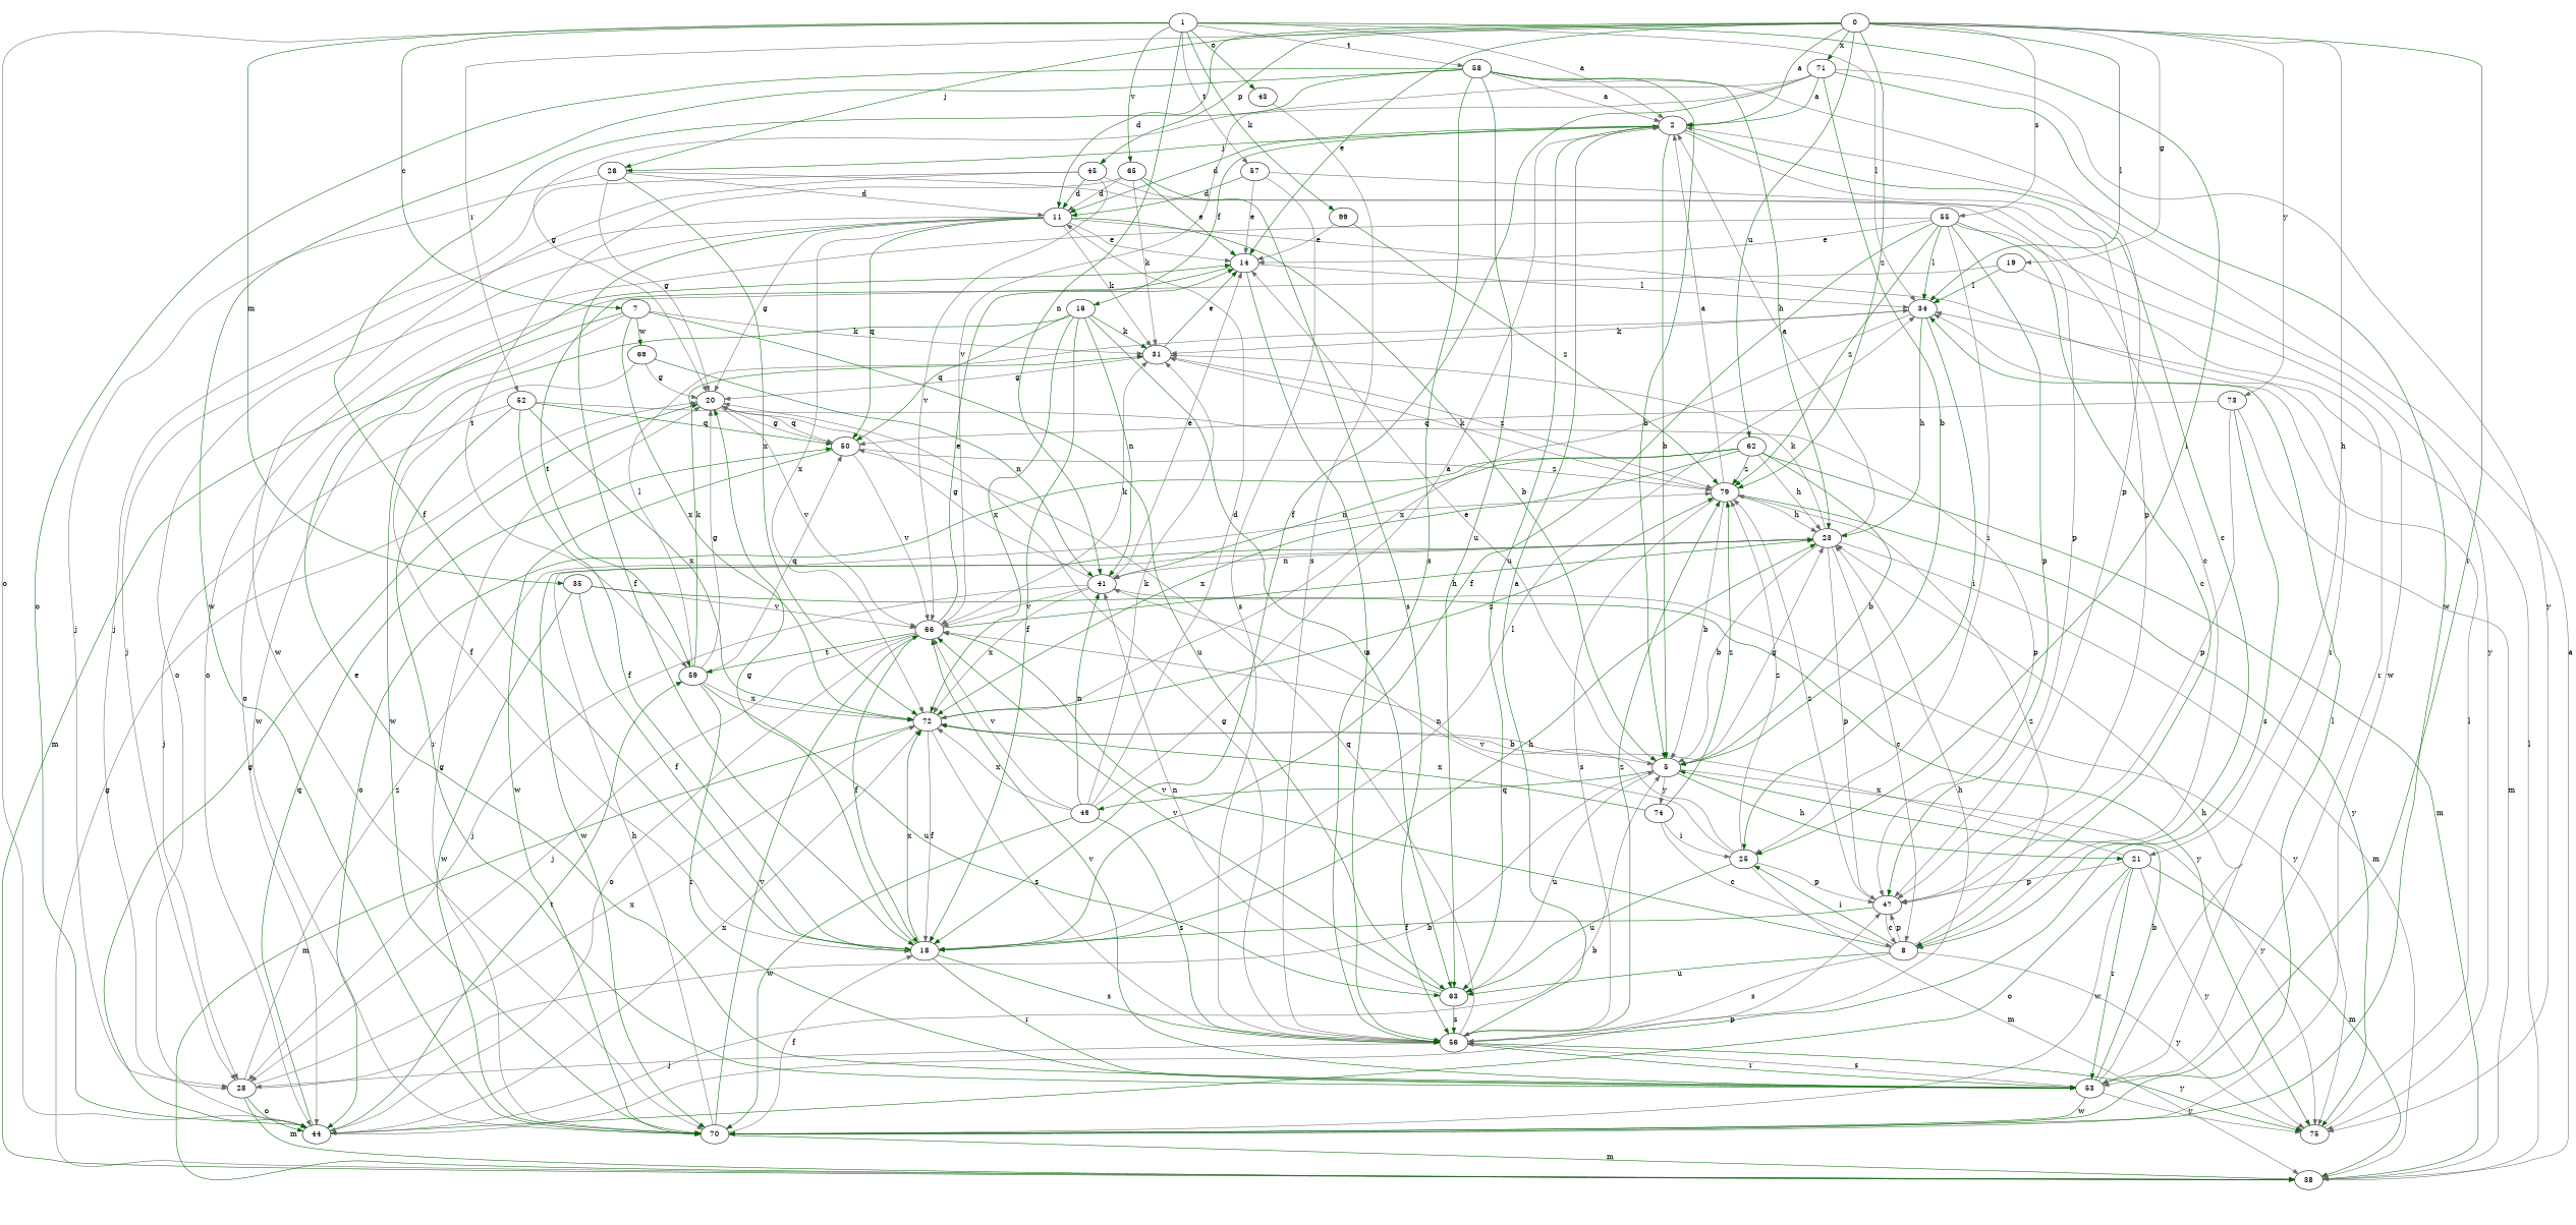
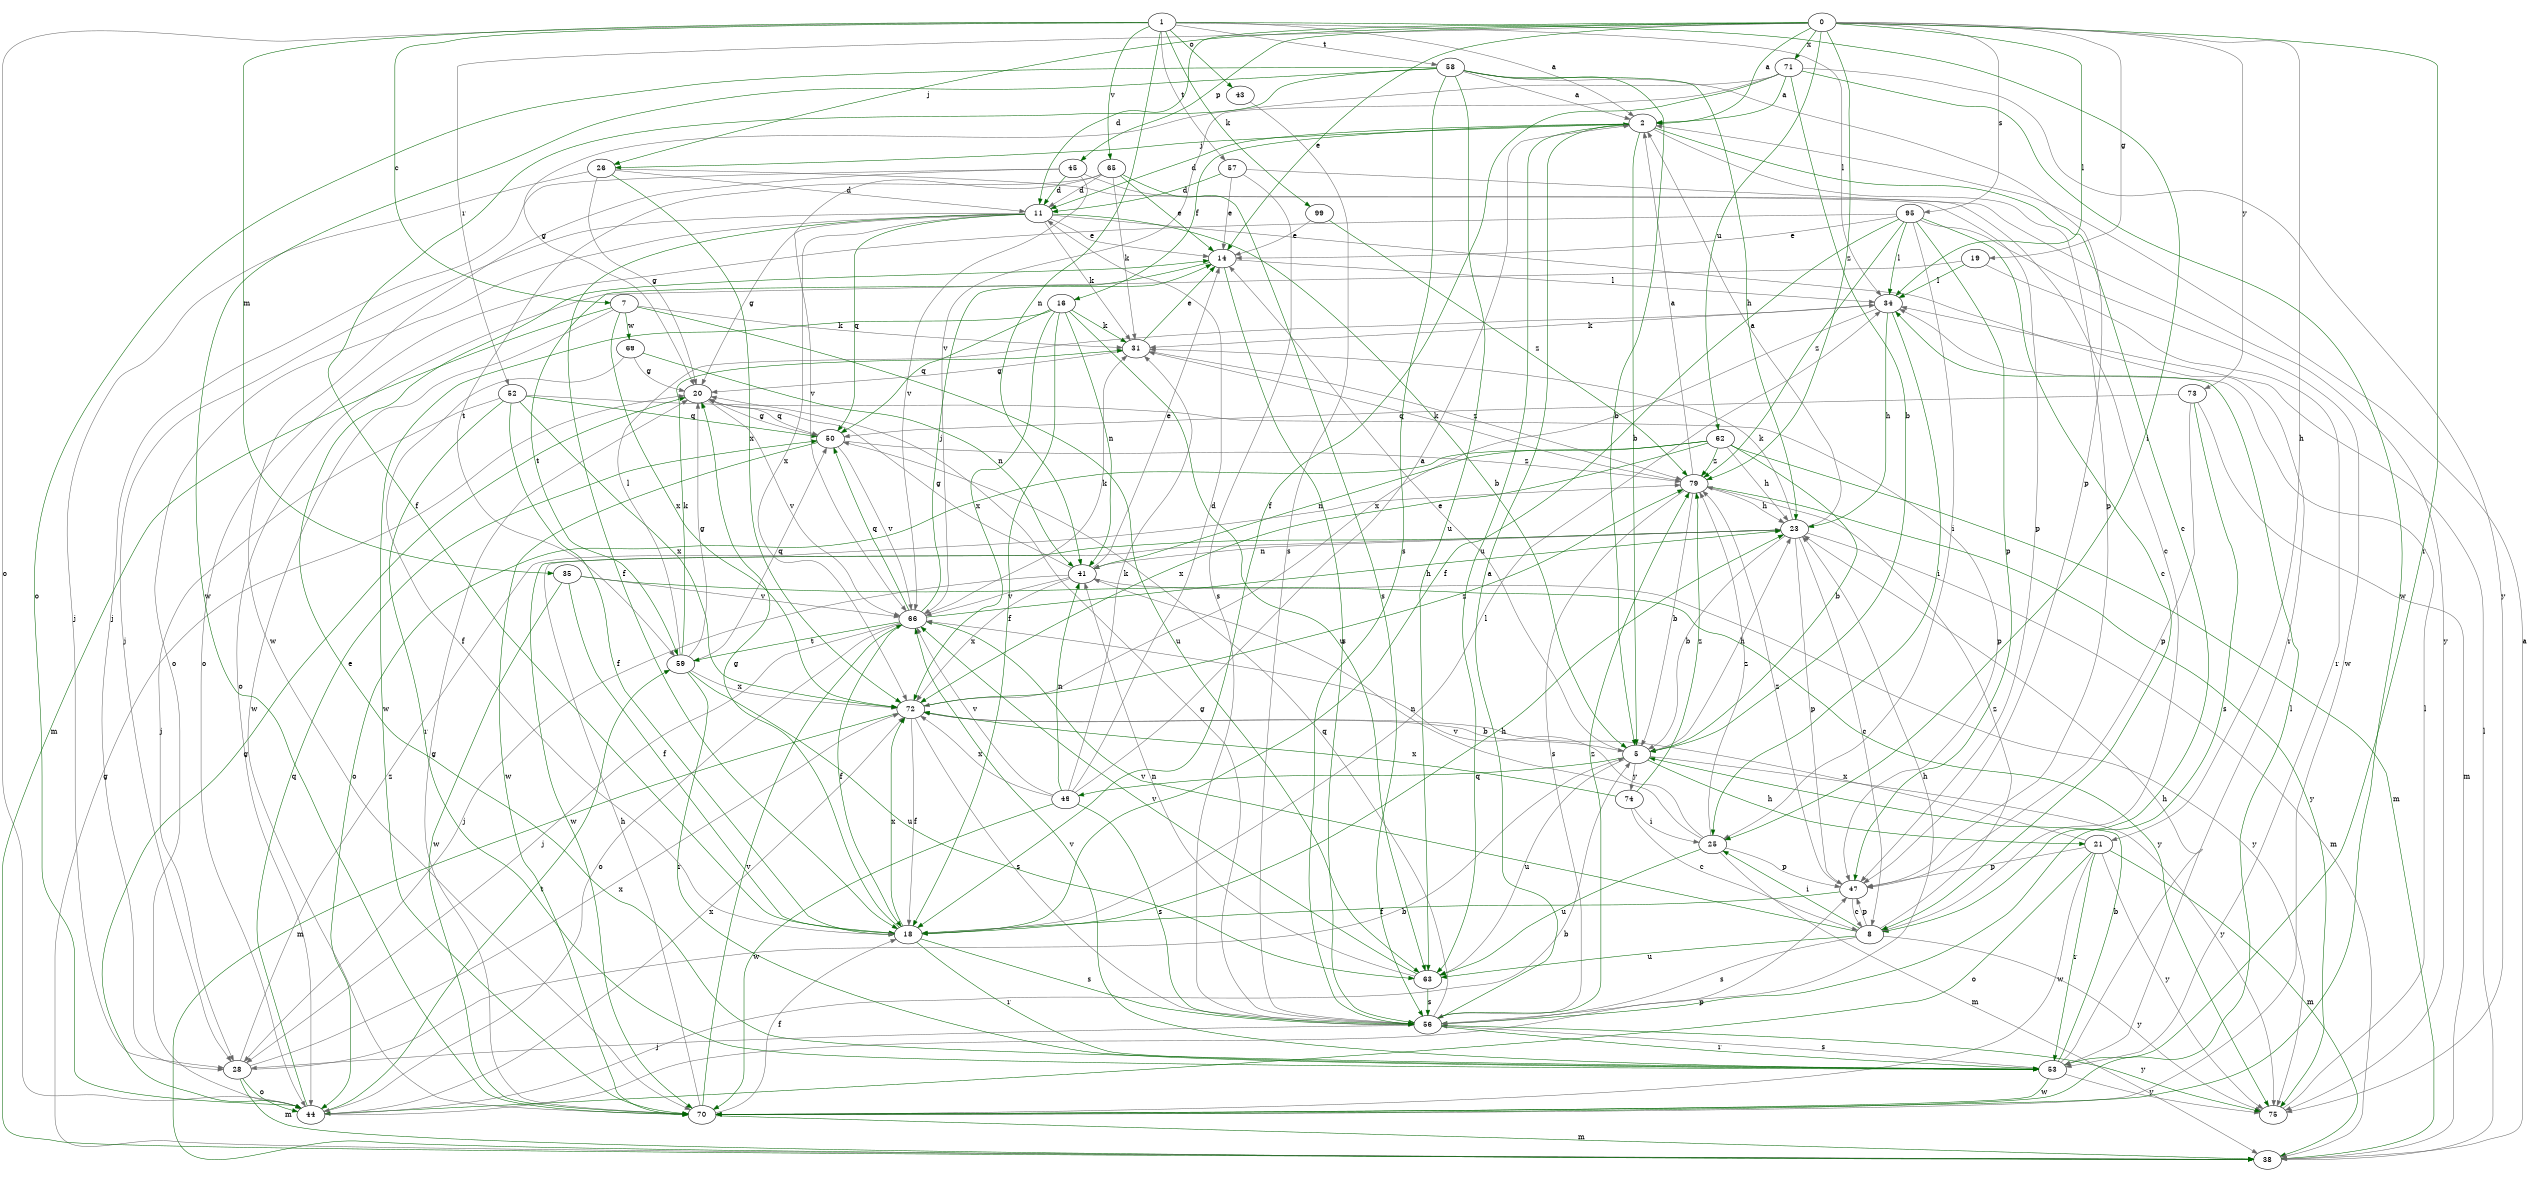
  strict digraph {
    edge [color=gray40]
    0
    2
    11
    14
    19
    21
    26
    34
    45
    52
    53
-   55
+   55 [label=95]
    62
    71
    73
    79
    5
    8
    16
    47
    63
    44
    31
    72
    18
    20
    28
    50
    56
    59
    75
    38
    70
    25
    23
    66
    41
    1
    7
    n40 [label=99]
    35
    43
    57
    58
    65
    69
    49
    74
    0 -> 2 [color=darkgreen label=a]
    0 -> 11 [color=darkgreen label=d]
    0 -> 14 [color=darkgreen label=e]
    0 -> 19 [label=g]
    0 -> 21 [label=h]
    0 -> 26 [color=darkgreen label=j]
    0 -> 34 [color=darkgreen label=l]
    0 -> 45 [color=darkgreen label=p]
    0 -> 52 [label=r]
    0 -> 53 [color=darkgreen label=r]
    0 -> 55 [label=s]
    0 -> 62 [color=darkgreen label=u]
    0 -> 71 [color=darkgreen label=x]
    0 -> 73 [label=y]
    0 -> 79 [color=darkgreen label=z]
    2 -> 11 [color=darkgreen label=d]
    2 -> 26 [color=darkgreen label=j]
    2 -> 5 [color=darkgreen label=b]
    2 -> 8 [color=darkgreen label=c]
    2 -> 16 [color=darkgreen label=f]
    2 -> 47 [label=p]
    2 -> 63 [color=darkgreen label=u]
    11 -> 14 [label=e]
    11 -> 53 [label=r]
    11 -> 5 [color=darkgreen label=b]
    11 -> 44 [label=o]
    11 -> 31 [label=k]
    11 -> 72 [label=x]
    11 -> 18 [color=darkgreen label=f]
    11 -> 20 [label=g]
    11 -> 28 [label=j]
    11 -> 50 [color=darkgreen label=q]
    14 -> 34 [label=l]
    14 -> 56 [color=darkgreen label=s]
    14 -> 59 [color=darkgreen label=t]
    19 -> 34 [color=darkgreen label=l]
    19 -> 53 [label=r]
    19 -> 44 [label=o]
    21 -> 53 [color=darkgreen label=r]
    21 -> 47 [label=p]
    21 -> 44 [color=darkgreen label=o]
    21 -> 72 [label=x]
    21 -> 75 [label=y]
    21 -> 38 [color=darkgreen label=m]
    21 -> 70 [label=w]
    26 -> 11 [label=d]
    26 -> 47 [label=p]
    26 -> 72 [color=darkgreen label=x]
    26 -> 20 [label=g]
    26 -> 28 [label=j]
    34 -> 31 [label=k]
    34 -> 72 [label=x]
    34 -> 25 [color=darkgreen label=i]
    34 -> 23 [color=darkgreen label=h]
    45 -> 11 [color=darkgreen label=d]
    45 -> 8 [label=c]
    45 -> 28 [label=j]
    45 -> 70 [label=w]
    45 -> 66 [label=v]
    52 -> 53 [color=darkgreen label=r]
    52 -> 47 [label=p]
    52 -> 72 [color=darkgreen label=x]
    52 -> 18 [color=darkgreen label=f]
    52 -> 28 [label=j]
    52 -> 50 [color=darkgreen label=q]
    53 -> 14 [color=darkgreen label=e]
    53 -> 5 [color=darkgreen label=b]
    53 -> 56 [label=s]
    53 -> 75 [label=y]
    53 -> 70 [color=darkgreen label=w]
    53 -> 23 [label=h]
    53 -> 66 [color=darkgreen label=v]
    55 -> 14 [label=e]
    55 -> 34 [color=darkgreen label=l]
    55 -> 79 [color=darkgreen label=z]
    55 -> 8 [color=darkgreen label=c]
    55 -> 47 [color=darkgreen label=p]
    55 -> 44 [label=o]
    55 -> 18 [color=darkgreen label=f]
    55 -> 70 [label=w]
    55 -> 25 [label=i]
    62 -> 79 [color=darkgreen label=z]
    62 -> 5 [color=darkgreen label=b]
    62 -> 44 [color=darkgreen label=o]
    62 -> 72 [color=darkgreen label=x]
    62 -> 38 [color=darkgreen label=m]
    62 -> 23 [label=h]
    62 -> 41 [color=darkgreen label=n]
    71 -> 2 [color=darkgreen label=a]
    71 -> 5 [color=darkgreen label=b]
    71 -> 18 [color=darkgreen label=f]
    71 -> 20 [label=g]
    71 -> 75 [label=y]
    71 -> 70 [color=darkgreen label=w]
    71 -> 66 [label=v]
    73 -> 47 [label=p]
    73 -> 50 [label=q]
    73 -> 56 [color=darkgreen label=s]
    73 -> 38 [label=m]
    79 -> 2 [label=a]
    79 -> 5 [label=b]
    79 -> 31 [label=k]
    79 -> 56 [label=s]
    79 -> 75 [color=darkgreen label=y]
    79 -> 23 [label=h]
    5 -> 14 [label=e]
    5 -> 21 [color=darkgreen label=h]
    5 -> 63 [label=u]
    5 -> 75 [label=y]
-   5 -> 23 [label=g]
+   5 -> 23 [label=h]
    5 -> 49 [color=darkgreen label=q]
    5 -> 74 [label=y]
    8 -> 79 [label=z]
    8 -> 47 [label=p]
    8 -> 63 [color=darkgreen label=u]
    8 -> 56 [label=s]
    8 -> 75 [label=y]
    8 -> 25 [color=darkgreen label=i]
    8 -> 66 [color=darkgreen label=v]
    16 -> 63 [color=darkgreen label=u]
    16 -> 31 [color=darkgreen label=k]
    16 -> 72 [color=darkgreen label=x]
    16 -> 18 [color=darkgreen label=f]
    16 -> 50 [color=darkgreen label=q]
    16 -> 70 [color=darkgreen label=w]
    16 -> 41 [color=darkgreen label=n]
    47 -> 79 [label=z]
    47 -> 8 [label=c]
    47 -> 18 [color=darkgreen label=f]
    63 -> 56 [color=darkgreen label=s]
    63 -> 66 [color=darkgreen label=v]
    63 -> 41 [label=n]
    44 -> 5 [label=b]
    44 -> 47 [label=p]
    44 -> 72 [label=x]
    44 -> 20 [color=darkgreen label=g]
    44 -> 50 [color=darkgreen label=q]
    44 -> 59 [color=darkgreen label=t]
    31 -> 14 [color=darkgreen label=e]
    31 -> 79 [label=z]
    31 -> 20 [label=g]
    72 -> 79 [color=darkgreen label=z]
    72 -> 5 [label=b]
    72 -> 18 [label=f]
    72 -> 56 [label=s]
    72 -> 38 [color=darkgreen label=m]
    18 -> 34 [label=l]
    18 -> 53 [color=darkgreen label=r]
    18 -> 72 [color=darkgreen label=x]
    18 -> 20 [color=darkgreen label=g]
    18 -> 56 [color=darkgreen label=s]
    18 -> 23 [color=darkgreen label=h]
    20 -> 50 [label=q]
    20 -> 66 [label=v]
    28 -> 79 [label=z]
    28 -> 5 [label=b]
    28 -> 44 [color=darkgreen label=o]
    28 -> 72 [label=x]
    28 -> 38 [color=darkgreen label=m]
    50 -> 79 [label=z]
    50 -> 20 [label=g]
    50 -> 70 [color=darkgreen label=w]
    50 -> 66 [label=v]
    56 -> 2 [color=darkgreen label=a]
    56 -> 53 [color=darkgreen label=r]
    56 -> 79 [color=darkgreen label=z]
    56 -> 20 [label=g]
    56 -> 28 [label=j]
    56 -> 50 [label=q]
    56 -> 75 [color=darkgreen label=y]
    56 -> 23 [label=h]
    59 -> 34 [label=l]
    59 -> 53 [color=darkgreen label=r]
    59 -> 63 [color=darkgreen label=u]
    59 -> 31 [color=darkgreen label=k]
    59 -> 72 [label=x]
    59 -> 20 [label=g]
    59 -> 50 [label=q]
    75 -> 34 [label=l]
    38 -> 2 [label=a]
    38 -> 34 [label=l]
    38 -> 20 [label=g]
    70 -> 34 [color=darkgreen label=l]
    70 -> 18 [label=f]
    70 -> 20 [label=g]
    70 -> 38 [color=darkgreen label=m]
    70 -> 23 [label=h]
    70 -> 66 [color=darkgreen label=v]
    25 -> 79 [label=z]
    25 -> 47 [label=p]
    25 -> 63 [color=darkgreen label=u]
    25 -> 38 [label=m]
    25 -> 66 [label=v]
    25 -> 41 [label=n]
    23 -> 2 [label=a]
    23 -> 5 [label=b]
    23 -> 8 [label=c]
    23 -> 47 [label=p]
    23 -> 31 [label=k]
    23 -> 38 [label=m]
    23 -> 70 [color=darkgreen label=w]
    23 -> 41 [label=n]
-   66 -> 14 [color=darkgreen label=e]
+   66 -> 14 [color=darkgreen label=j]
    66 -> 44 [label=o]
    66 -> 31 [label=k]
    66 -> 18 [color=darkgreen label=f]
    66 -> 28 [label=j]
+   66 -> 50 [color=darkgreen label=q]
    66 -> 59 [color=darkgreen label=t]
    66 -> 23 [color=darkgreen label=h]
    41 -> 14 [label=e]
    41 -> 72 [label=x]
    41 -> 20 [label=g]
    41 -> 28 [label=j]
    41 -> 75 [label=y]
    41 -> 66 [label=v]
    1 -> 2 [label=a]
    1 -> 34 [label=l]
    1 -> 44 [label=o]
    1 -> 25 [color=darkgreen label=i]
    1 -> 41 [color=darkgreen label=n]
    1 -> 7 [color=darkgreen label=c]
    1 -> n40 [color=darkgreen label=k]
    1 -> 35 [color=darkgreen label=m]
    1 -> 43 [color=darkgreen label=o]
    1 -> 57 [label=t]
    1 -> 58 [label=t]
    1 -> 65 [color=darkgreen label=v]
    7 -> 63 [color=darkgreen label=u]
    7 -> 31 [label=k]
    7 -> 72 [color=darkgreen label=x]
    7 -> 38 [color=darkgreen label=m]
    7 -> 70 [label=w]
    7 -> 69 [color=darkgreen label=w]
    n40 -> 14 [label=e]
    n40 -> 79 [color=darkgreen label=z]
    35 -> 18 [color=darkgreen label=f]
    35 -> 75 [color=darkgreen label=y]
    35 -> 70 [color=darkgreen label=w]
    35 -> 66 [label=v]
    43 -> 56 [label=s]
    57 -> 11 [color=darkgreen label=d]
    57 -> 14 [label=e]
    57 -> 56 [label=s]
    57 -> 75 [label=y]
    58 -> 2 [label=a]
    58 -> 5 [color=darkgreen label=b]
    58 -> 47 [label=p]
    58 -> 63 [color=darkgreen label=u]
    58 -> 44 [color=darkgreen label=o]
    58 -> 18 [color=darkgreen label=f]
    58 -> 56 [color=darkgreen label=s]
    58 -> 70 [color=darkgreen label=w]
    58 -> 23 [color=darkgreen label=h]
    65 -> 11 [label=d]
    65 -> 14 [color=darkgreen label=e]
    65 -> 31 [label=k]
    65 -> 56 [color=darkgreen label=s]
    65 -> 59 [label=t]
+   65 -> 66 [label=v]
    69 -> 18 [label=f]
    69 -> 20 [label=g]
    69 -> 41 [color=darkgreen label=n]
    49 -> 2 [label=a]
    49 -> 11 [label=d]
    49 -> 31 [label=k]
    49 -> 72 [label=x]
    49 -> 56 [color=darkgreen label=s]
    49 -> 70 [color=darkgreen label=w]
    49 -> 66 [label=v]
    49 -> 41 [color=darkgreen label=n]
    74 -> 79 [color=darkgreen label=z]
    74 -> 8 [label=c]
    74 -> 72 [color=darkgreen label=x]
    74 -> 25 [label=i]
  }
